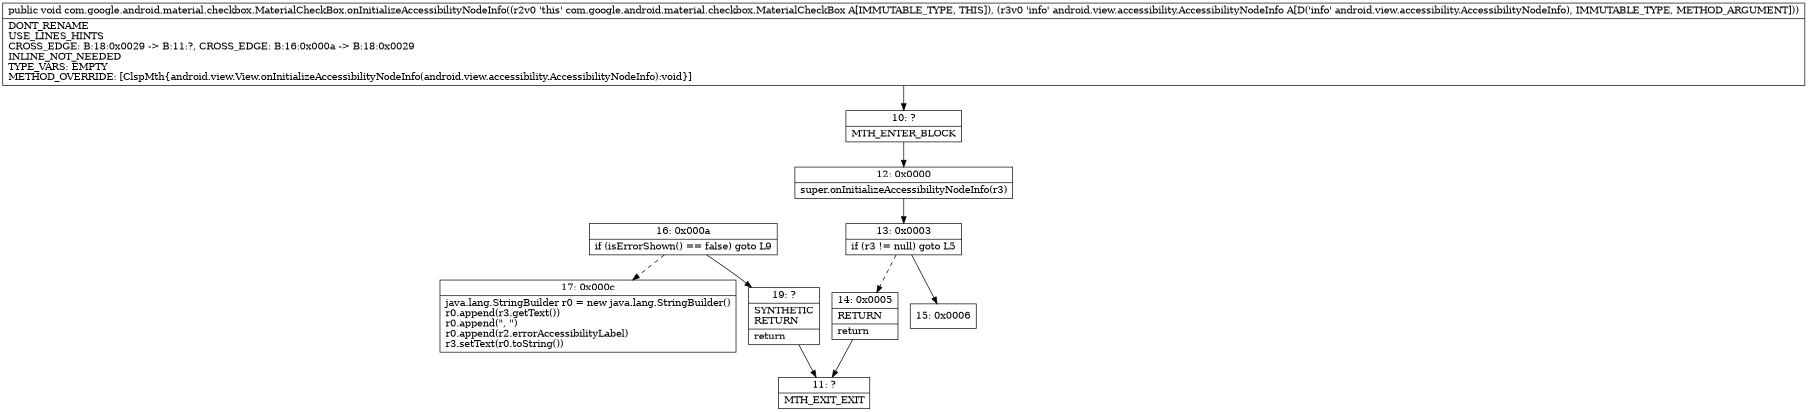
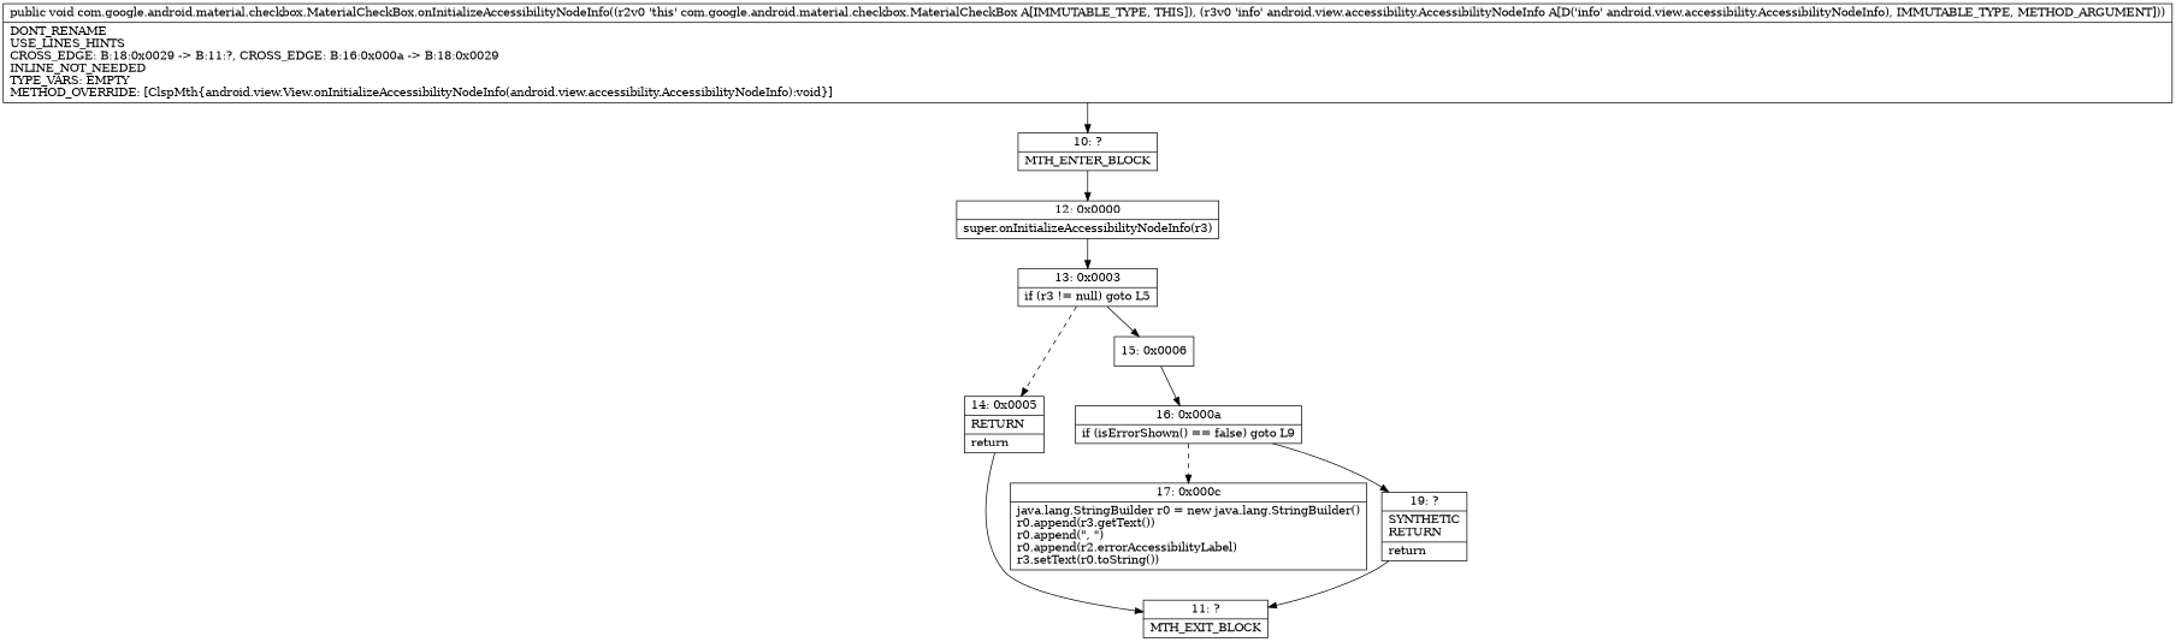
  digraph {
    node [shape=record]
    n1 [label="{10\:\ ?|MTH_ENTER_BLOCK\l}"]
    n2 [label="{12\:\ 0x0000|super.onInitializeAccessibilityNodeInfo(r3)\l}"]
    n3 [label="{13\:\ 0x0003|if (r3 != null) goto L5\l}"]
    n4 [label="{14\:\ 0x0005|RETURN\l|return\l}"]
    n5 [label="{15\:\ 0x0006}"]
-   n6 [label="{11\:\ ?|MTH_EXIT_EXIT\l}"]
+   n6 [label="{11\:\ ?|MTH_EXIT_BLOCK\l}"]
    n7 [label="{16\:\ 0x000a|if (isErrorShown() == false) goto L9\l}"]
    n8 [label="{17\:\ 0x000c|java.lang.StringBuilder r0 = new java.lang.StringBuilder()\lr0.append(r3.getText())\lr0.append(\", \")\lr0.append(r2.errorAccessibilityLabel)\lr3.setText(r0.toString())\l}"]
    n9 [label="{19\:\ ?|SYNTHETIC\lRETURN\l|return\l}"]
    n10 [label="{public void com.google.android.material.checkbox.MaterialCheckBox.onInitializeAccessibilityNodeInfo((r2v0 'this' com.google.android.material.checkbox.MaterialCheckBox A[IMMUTABLE_TYPE, THIS]), (r3v0 'info' android.view.accessibility.AccessibilityNodeInfo A[D('info' android.view.accessibility.AccessibilityNodeInfo), IMMUTABLE_TYPE, METHOD_ARGUMENT]))  | DONT_RENAME\lUSE_LINES_HINTS\lCROSS_EDGE: B:18:0x0029 \-\> B:11:?, CROSS_EDGE: B:16:0x000a \-\> B:18:0x0029\lINLINE_NOT_NEEDED\lTYPE_VARS: EMPTY\lMETHOD_OVERRIDE: [ClspMth\{android.view.View.onInitializeAccessibilityNodeInfo(android.view.accessibility.AccessibilityNodeInfo):void\}]\l}"]
    n1 -> n2
    n2 -> n3
    n3 -> n4 [style=dashed]
    n3 -> n5
    n4 -> n6
+   n5 -> n7
    n7 -> n8 [style=dashed]
    n7 -> n9
    n9 -> n6
    n10 -> n1
  }
